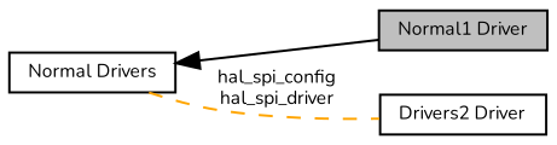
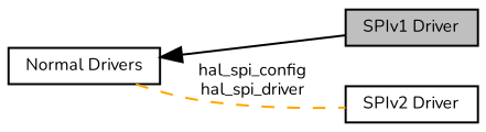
  digraph {
    fontname=Nunito
    rankdir=LR
    node [color=black fontname=Nunito fontsize=8 shape=record]
    edge [fontname=Nunito fontsize=8 labelfontname=Helvetica labelfontsize=8 shape=plaintext]
-   n1 [fillcolor=grey75 fontcolor=black height=0.2 label="Normal1 Driver" style=filled width=0.4]
-   n2 [height=0.2 label="Drivers2 Driver" width=0.4]
+   n1 [fillcolor=grey75 fontcolor=black height=0.2 label="SPIv1 Driver" style=filled width=0.4]
+   n2 [height=0.2 label="SPIv2 Driver" width=0.4]
    n3 [height=0.2 label="Normal Drivers" width=0.4]
    n3 -> n1 [dir=back style=solid]
    n3 -> n2 [color=orange dir=none label="hal_spi_config\nhal_spi_driver" style=dashed]
  }
